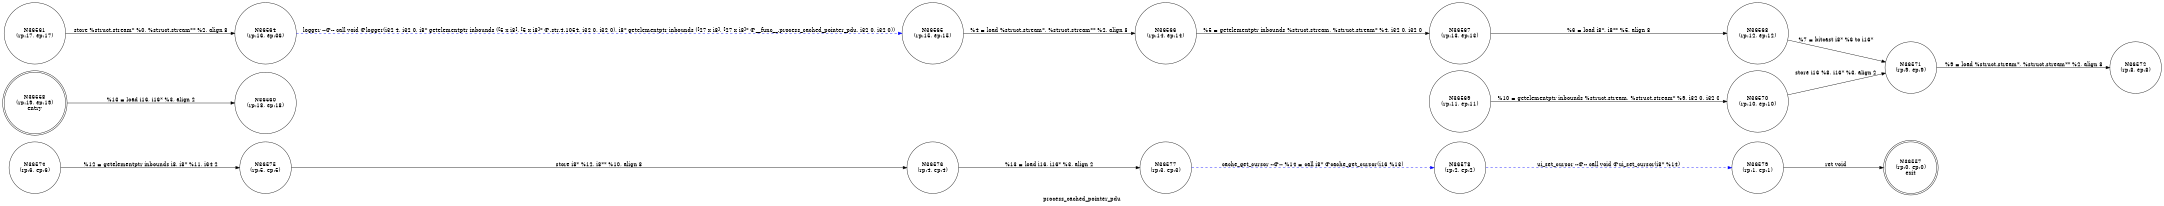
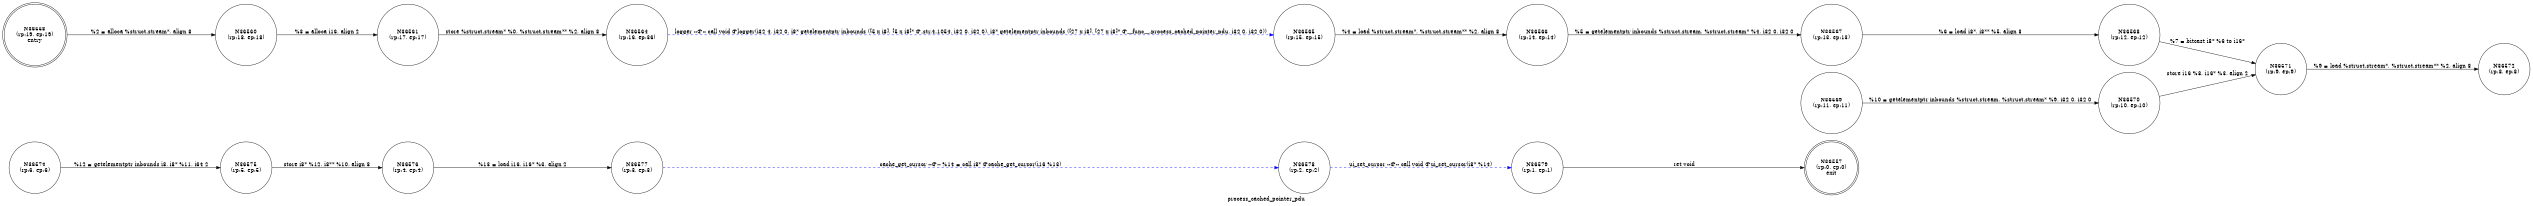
  digraph {
    label=process_cached_pointer_pdu
    rankdir=LR
    node [shape=circle]
    n1 [label="N36557\n(rp:0, ep:0)\nexit" shape=doublecircle]
    n2 [label="N36558\n(rp:19, ep:19)\nentry" shape=doublecircle]
    n3 [label="N36560\n(rp:18, ep:18)"]
    n4 [label="N36561\n(rp:17, ep:17)"]
    n5 [label="N36564\n(rp:16, ep:36)"]
    n6 [label="N36565\n(rp:15, ep:15)"]
    n7 [label="N36566\n(rp:14, ep:14)"]
    n8 [label="N36567\n(rp:13, ep:13)"]
    n9 [label="N36568\n(rp:12, ep:12)"]
    n10 [label="N36571\n(rp:9, ep:9)"]
    n11 [label="N36569\n(rp:11, ep:11)"]
    n12 [label="N36570\n(rp:10, ep:10)"]
    n13 [label="N36572\n(rp:8, ep:8)"]
    n14 [label="N36574\n(rp:6, ep:6)"]
    n15 [label="N36575\n(rp:5, ep:5)"]
    n16 [label="N36576\n(rp:4, ep:4)"]
    n17 [label="N36577\n(rp:3, ep:3)"]
    n18 [label="N36578\n(rp:2, ep:2)"]
    n19 [label="N36579\n(rp:1, ep:1)"]
-   n2 -> n3 [label="%13 = load i16, i16* %3, align 2"]
+   n2 -> n3 [label="%2 = alloca %struct.stream*, align 8"]
+   n3 -> n4 [label="%3 = alloca i16, align 2"]
    n4 -> n5 [label="store %struct.stream* %0, %struct.stream** %2, align 8"]
    n5 -> n6 [color=blue label="logger --@-- call void @logger(i32 4, i32 0, i8* getelementptr inbounds ([5 x i8], [5 x i8]* @.str.4.1054, i32 0, i32 0), i8* getelementptr inbounds ([27 x i8], [27 x i8]* @__func__.process_cached_pointer_pdu, i32 0, i32 0))" style=dashed]
    n6 -> n7 [label="%4 = load %struct.stream*, %struct.stream** %2, align 8"]
    n7 -> n8 [label="%5 = getelementptr inbounds %struct.stream, %struct.stream* %4, i32 0, i32 0"]
    n8 -> n9 [label="%6 = load i8*, i8** %5, align 8"]
    n9 -> n10 [label="%7 = bitcast i8* %6 to i16*"]
    n10 -> n13 [label="%9 = load %struct.stream*, %struct.stream** %2, align 8"]
    n11 -> n12 [label="%10 = getelementptr inbounds %struct.stream, %struct.stream* %9, i32 0, i32 0"]
    n12 -> n10 [label="store i16 %8, i16* %3, align 2"]
    n14 -> n15 [label="%12 = getelementptr inbounds i8, i8* %11, i64 2"]
    n15 -> n16 [label="store i8* %12, i8** %10, align 8"]
    n16 -> n17 [label="%13 = load i16, i16* %3, align 2"]
    n17 -> n18 [color=blue label="cache_get_cursor --@-- %14 = call i8* @cache_get_cursor(i16 %13)" style=dashed]
    n18 -> n19 [color=blue label="ui_set_cursor --@-- call void @ui_set_cursor(i8* %14)" style=dashed]
    n19 -> n1 [label="ret void"]
  }
